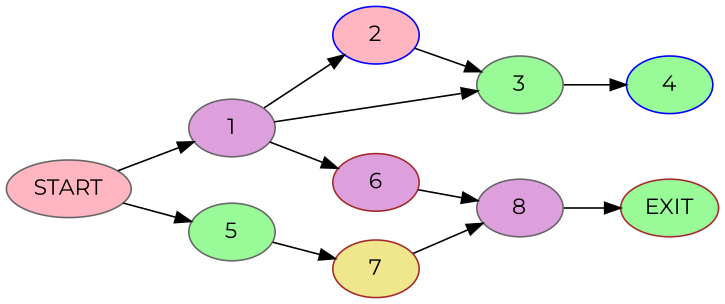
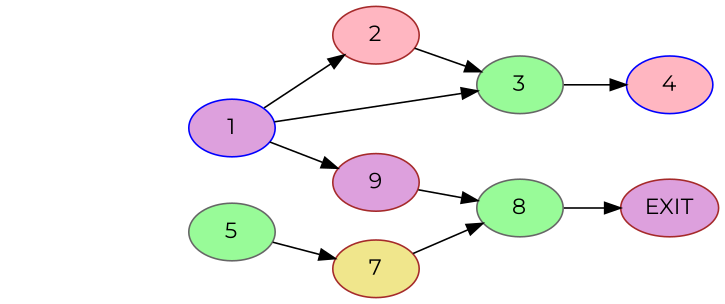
  digraph {
    fontname=Montserrat
    rankdir=LR
    node [color=gray40 fillcolor=palegreen fontname=Montserrat style=filled]
    edge [fontname=Montserrat]
-   n1 [fillcolor=lightpink label=START]
-   1 [fillcolor=plum]
+   1 [color=blue fillcolor=plum]
    5
-   2 [color=blue fillcolor=lightpink]
+   2 [color=brown fillcolor=lightpink]
    3
-   6 [color=brown fillcolor=plum]
+   6 [color=brown fillcolor=plum label=9]
    7 [color=brown fillcolor=khaki]
-   4 [color=blue]
-   n9 [color=brown label=EXIT]
-   8 [fillcolor=plum]
-   n1 -> 1
-   n1 -> 5
+   4 [color=blue fillcolor=lightpink]
+   n9 [color=brown fillcolor=plum label=EXIT]
+   8
    1 -> 2
    1 -> 3
    1 -> 6
    5 -> 7
    2 -> 3
    3 -> 4
    6 -> 8
    7 -> 8
    8 -> n9
  }
